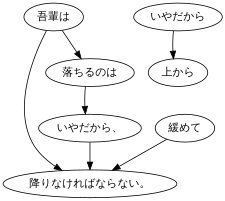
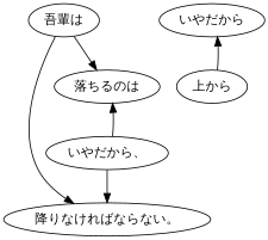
  digraph {
    fontname="Liberation Sans"
    node [fontname="Liberation Sans"]
    edge [fontname="Liberation Sans"]
    n1 [label="吾輩は"]
    n2 [label="降りなければならない。"]
    n3 [label="落ちるのは"]
    n4 [label="いやだから"]
    n5 [label="上から"]
    n6 [label="いやだから、"]
-   n7 [label="緩めて"]
    n1 -> n2
    n1 -> n3
-   n3 -> n6
-   n4 -> n5
+   n6 -> n3
+   n5 -> n4
    n6 -> n2
-   n7 -> n2
  }
